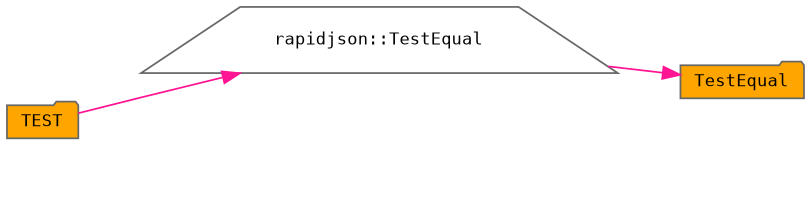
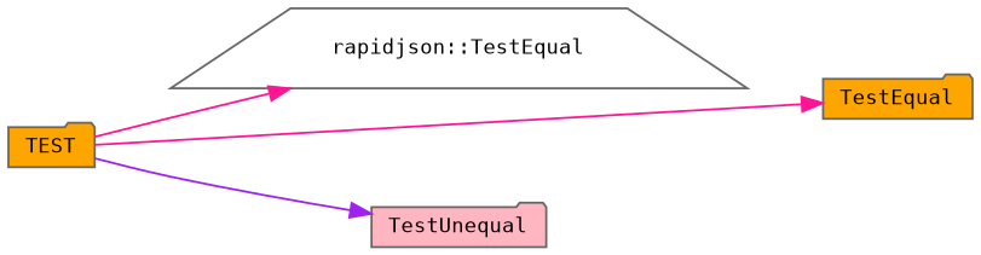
  digraph {
    fontname="DejaVu Sans Mono"
    rankdir=LR
    node [color=grey40 fillcolor=orange fontname="DejaVu Sans Mono" fontsize=10 shape=folder style=filled]
    edge [color=deeppink fontname="DejaVu Sans Mono" fontsize=10 labelfontname=Helvetica labelfontsize=10 style=solid]
    n1 [color=gray40 fontcolor=black height=0.2 label=TEST width=0.4]
    n2 [fillcolor=white height=0.2 label="rapidjson::TestEqual" shape=trapezium width=0.4]
    n3 [height=0.2 label=TestEqual width=0.4]
+   n4 [fillcolor=lightpink height=0.2 label=TestUnequal width=0.4]
    n1 -> n2
-   n2 -> n3
+   n1 -> n3
+   n1 -> n4 [color=purple]
  }
